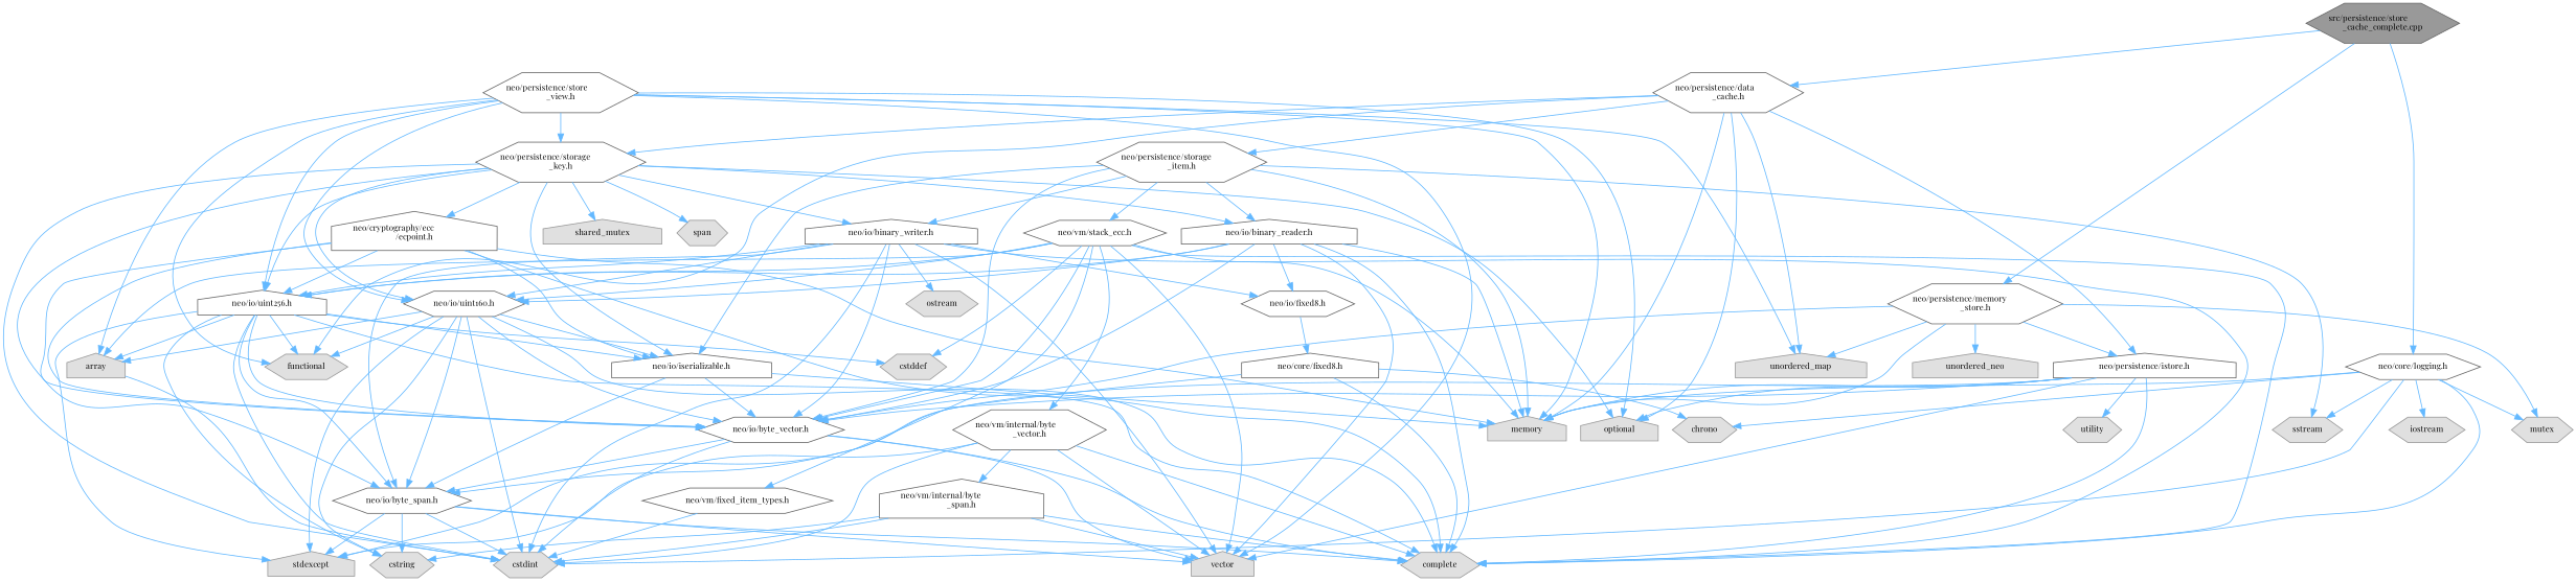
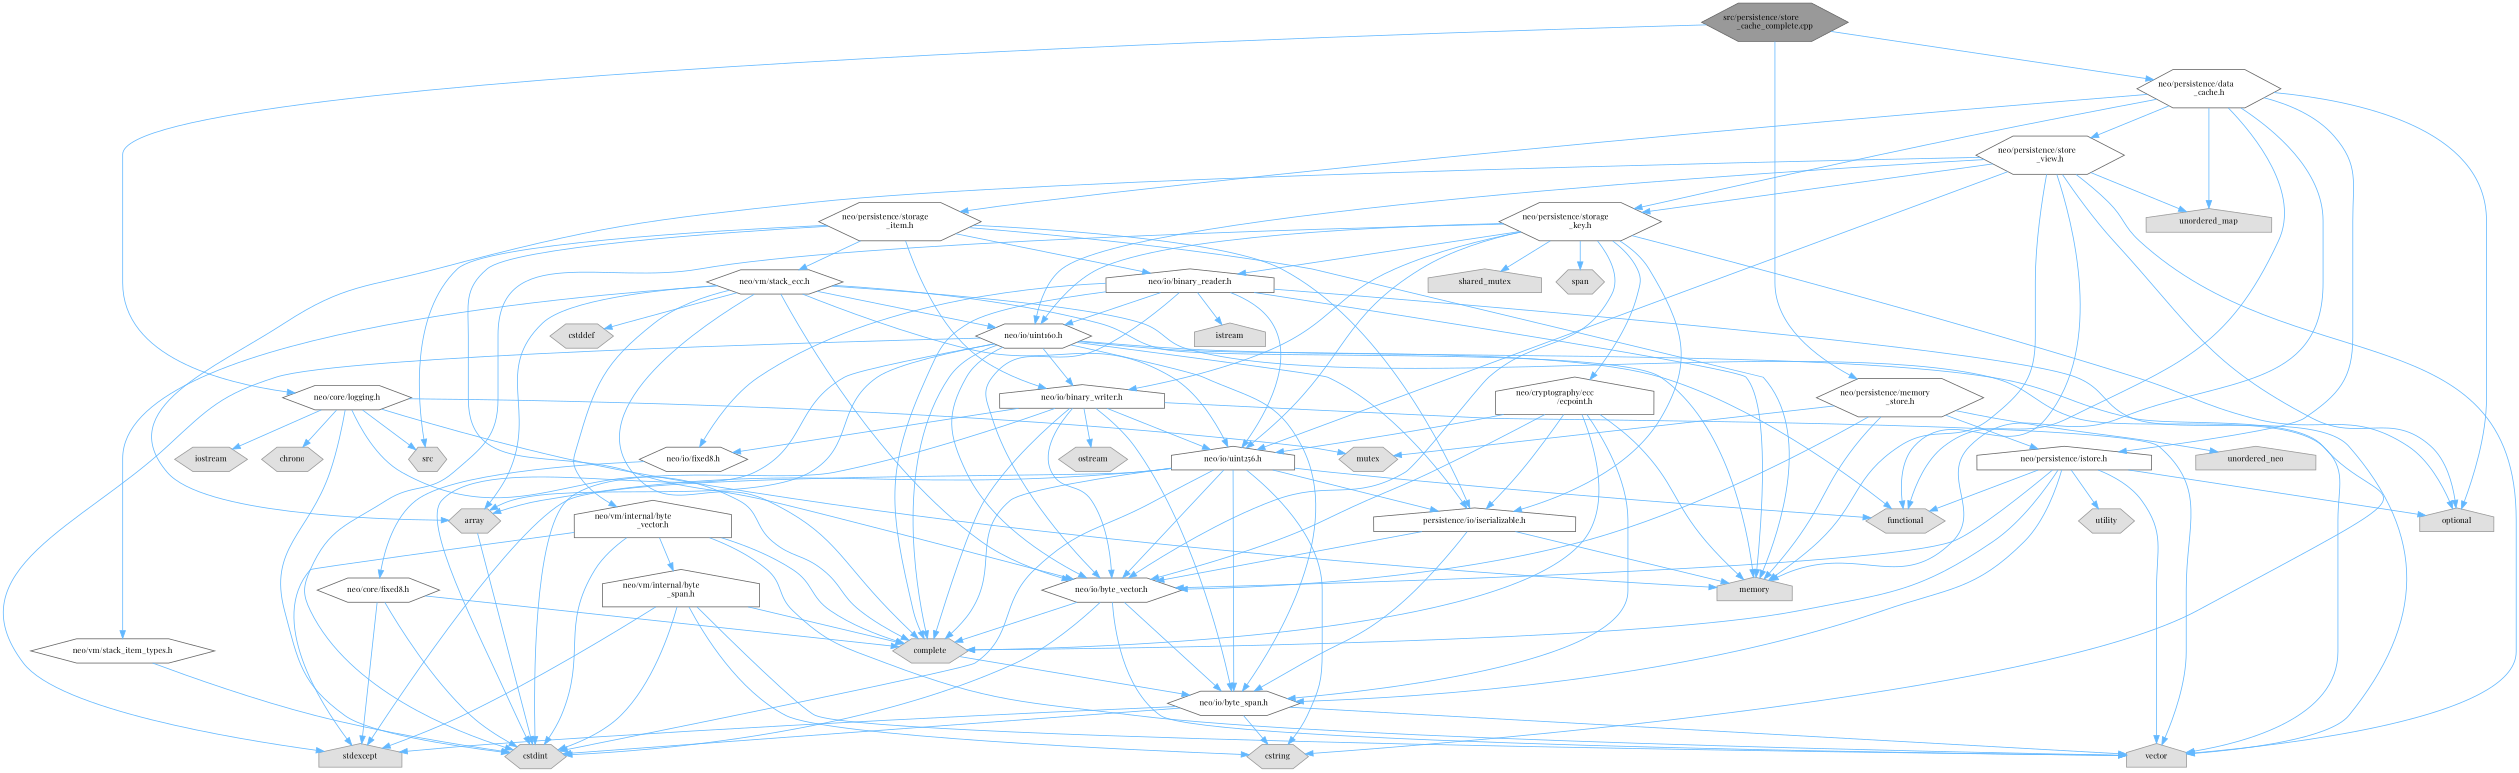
  digraph {
    fontname="Playfair Display"
    node [color=grey40 fillcolor=white fontname="Playfair Display" fontsize=10 shape=hexagon style=filled]
    edge [color=steelblue1 fontname="Playfair Display" fontsize=10 labelfontname=Helvetica labelfontsize=10 style=solid]
    n1 [color=gray40 fillcolor=grey60 fontcolor=black height=0.2 label="src/persistence/store\l_cache_complete.cpp" width=0.4]
    n2 [height=0.2 label="neo/core/logging.h" width=0.4]
    n3 [height=0.2 label="neo/persistence/data\l_cache.h" width=0.4]
    n4 [height=0.2 label="neo/persistence/memory\l_store.h" width=0.4]
    n5 [color=grey60 fillcolor="#E0E0E0" height=0.2 label=chrono width=0.4]
    n6 [color=grey60 fillcolor="#E0E0E0" height=0.2 label=cstdint width=0.4]
    n7 [color=grey60 fillcolor="#E0E0E0" height=0.2 label=memory shape=house width=0.4]
-   n8 [color=grey60 fillcolor="#E0E0E0" height=0.2 label=sstream width=0.4]
+   n8 [color=grey60 fillcolor="#E0E0E0" height=0.2 label=src width=0.4]
    n9 [color=grey60 fillcolor="#E0E0E0" height=0.2 label=complete width=0.4]
    n10 [color=grey60 fillcolor="#E0E0E0" height=0.2 label=iostream width=0.4]
    n11 [color=grey60 fillcolor="#E0E0E0" height=0.2 label=mutex width=0.4]
    n12 [height=0.2 label="neo/persistence/istore.h" shape=house width=0.4]
    n13 [color=grey60 fillcolor="#E0E0E0" height=0.2 label=optional shape=house width=0.4]
    n14 [height=0.2 label="neo/persistence/storage\l_item.h" width=0.4]
    n15 [color=grey60 fillcolor="#E0E0E0" height=0.2 label=functional width=0.4]
    n16 [height=0.2 label="neo/persistence/storage\l_key.h" width=0.4]
    n17 [height=0.2 label="neo/persistence/store\l_view.h" width=0.4]
    n18 [color=grey60 fillcolor="#E0E0E0" height=0.2 label=unordered_map shape=house width=0.4]
    n19 [height=0.2 label="neo/io/byte_vector.h" width=0.4]
    n20 [color=grey60 fillcolor="#E0E0E0" height=0.2 label=unordered_neo shape=house width=0.4]
    n21 [height=0.2 label="neo/io/byte_span.h" width=0.4]
    n22 [color=grey60 fillcolor="#E0E0E0" height=0.2 label=vector shape=house width=0.4]
    n23 [color=grey60 fillcolor="#E0E0E0" height=0.2 label=utility width=0.4]
    n24 [height=0.2 label="neo/io/binary_reader.h" shape=house width=0.4]
-   n25 [height=0.2 label="neo/io/iserializable.h" shape=house width=0.4]
+   n25 [height=0.2 label="persistence/io/iserializable.h" shape=house width=0.4]
    n26 [height=0.2 label="neo/io/binary_writer.h" shape=house width=0.4]
    n27 [height=0.2 label="neo/vm/stack_ecc.h" width=0.4]
    n28 [height=0.2 label="neo/io/uint160.h" width=0.4]
    n29 [height=0.2 label="neo/io/uint256.h" shape=house width=0.4]
    n30 [height=0.2 label="neo/cryptography/ecc\l/ecpoint.h" shape=house width=0.4]
    n31 [color=grey60 fillcolor="#E0E0E0" height=0.2 label=shared_mutex shape=house width=0.4]
    n32 [color=grey60 fillcolor="#E0E0E0" height=0.2 label=span width=0.4]
-   n33 [color=grey60 fillcolor="#E0E0E0" height=0.2 label=array shape=house width=0.4]
+   n33 [color=grey60 fillcolor="#E0E0E0" height=0.2 label=array width=0.4]
    n34 [color=grey60 fillcolor="#E0E0E0" height=0.2 label=cstring width=0.4]
    n35 [color=grey60 fillcolor="#E0E0E0" height=0.2 label=stdexcept shape=house width=0.4]
    n36 [height=0.2 label="neo/io/fixed8.h" width=0.4]
+   n37 [color=grey60 fillcolor="#E0E0E0" height=0.2 label=istream shape=house width=0.4]
    n38 [color=grey60 fillcolor="#E0E0E0" height=0.2 label=ostream width=0.4]
    n39 [color=grey60 fillcolor="#E0E0E0" height=0.2 label=cstddef width=0.4]
-   n40 [height=0.2 label="neo/vm/internal/byte\l_vector.h" width=0.4]
-   n41 [height=0.2 label="neo/vm/fixed_item_types.h" width=0.4]
-   n42 [height=0.2 label="neo/core/fixed8.h" shape=house width=0.4]
+   n40 [height=0.2 label="neo/vm/internal/byte\l_vector.h" shape=house width=0.4]
+   n41 [height=0.2 label="neo/vm/stack_item_types.h" width=0.4]
+   n42 [height=0.2 label="neo/core/fixed8.h" width=0.4]
    n43 [height=0.2 label="neo/vm/internal/byte\l_span.h" shape=house width=0.4]
    n1 -> n2
    n1 -> n3
    n1 -> n4
    n2 -> n5
    n2 -> n6
    n2 -> n7
    n2 -> n8
    n2 -> n9
    n2 -> n10
    n2 -> n11
    n3 -> n7
    n3 -> n12
    n3 -> n13
    n3 -> n14
    n3 -> n15
    n3 -> n16
+   n3 -> n17
    n3 -> n18
    n4 -> n7
    n4 -> n11
    n4 -> n12
-   n4 -> n18
    n4 -> n19
    n4 -> n20
-   n12 -> n7
+   n12 -> n15
    n12 -> n9
    n12 -> n13
    n12 -> n19
    n12 -> n21
    n12 -> n22
    n12 -> n23
    n14 -> n7
    n14 -> n8
    n14 -> n19
    n14 -> n24
    n14 -> n25
    n14 -> n26
    n14 -> n27
    n16 -> n6
    n16 -> n13
    n16 -> n19
    n16 -> n24
    n16 -> n25
    n16 -> n26
    n16 -> n28
    n16 -> n29
    n16 -> n30
    n16 -> n31
    n16 -> n32
    n17 -> n7
    n17 -> n13
    n17 -> n15
    n17 -> n16
    n17 -> n18
    n17 -> n22
    n17 -> n28
    n17 -> n29
    n17 -> n33
    n19 -> n6
    n19 -> n9
    n19 -> n21
    n19 -> n22
    n21 -> n6
-   n21 -> n9
+   n9 -> n21
    n21 -> n22
    n21 -> n34
    n21 -> n35
    n24 -> n7
    n24 -> n9
    n24 -> n19
    n24 -> n22
    n24 -> n28
    n24 -> n29
    n24 -> n36
+   n24 -> n37
    n25 -> n7
    n25 -> n19
    n25 -> n21
    n26 -> n6
    n26 -> n9
    n26 -> n19
    n26 -> n21
    n26 -> n22
-   n26 -> n28
+   n28 -> n26
    n26 -> n29
    n26 -> n36
    n26 -> n38
    n27 -> n7
    n27 -> n9
    n27 -> n19
    n27 -> n22
    n27 -> n28
    n27 -> n29
    n27 -> n33
    n27 -> n39
    n27 -> n40
    n27 -> n41
    n28 -> n6
    n28 -> n9
    n28 -> n15
    n28 -> n19
    n28 -> n21
    n28 -> n25
    n28 -> n33
    n28 -> n34
    n28 -> n35
    n29 -> n6
    n29 -> n9
    n29 -> n15
    n29 -> n19
    n29 -> n21
    n29 -> n25
    n29 -> n33
    n29 -> n34
    n29 -> n35
-   n29 -> n39
    n30 -> n7
    n30 -> n9
    n30 -> n19
    n30 -> n21
    n30 -> n25
    n30 -> n29
    n33 -> n6
    n36 -> n42
    n40 -> n6
    n40 -> n9
    n40 -> n22
    n40 -> n35
    n40 -> n43
    n41 -> n6
-   n42 -> n5
+   n42 -> n6
    n42 -> n9
    n42 -> n35
    n43 -> n6
    n43 -> n9
    n43 -> n22
    n43 -> n34
+   n43 -> n35
  }
